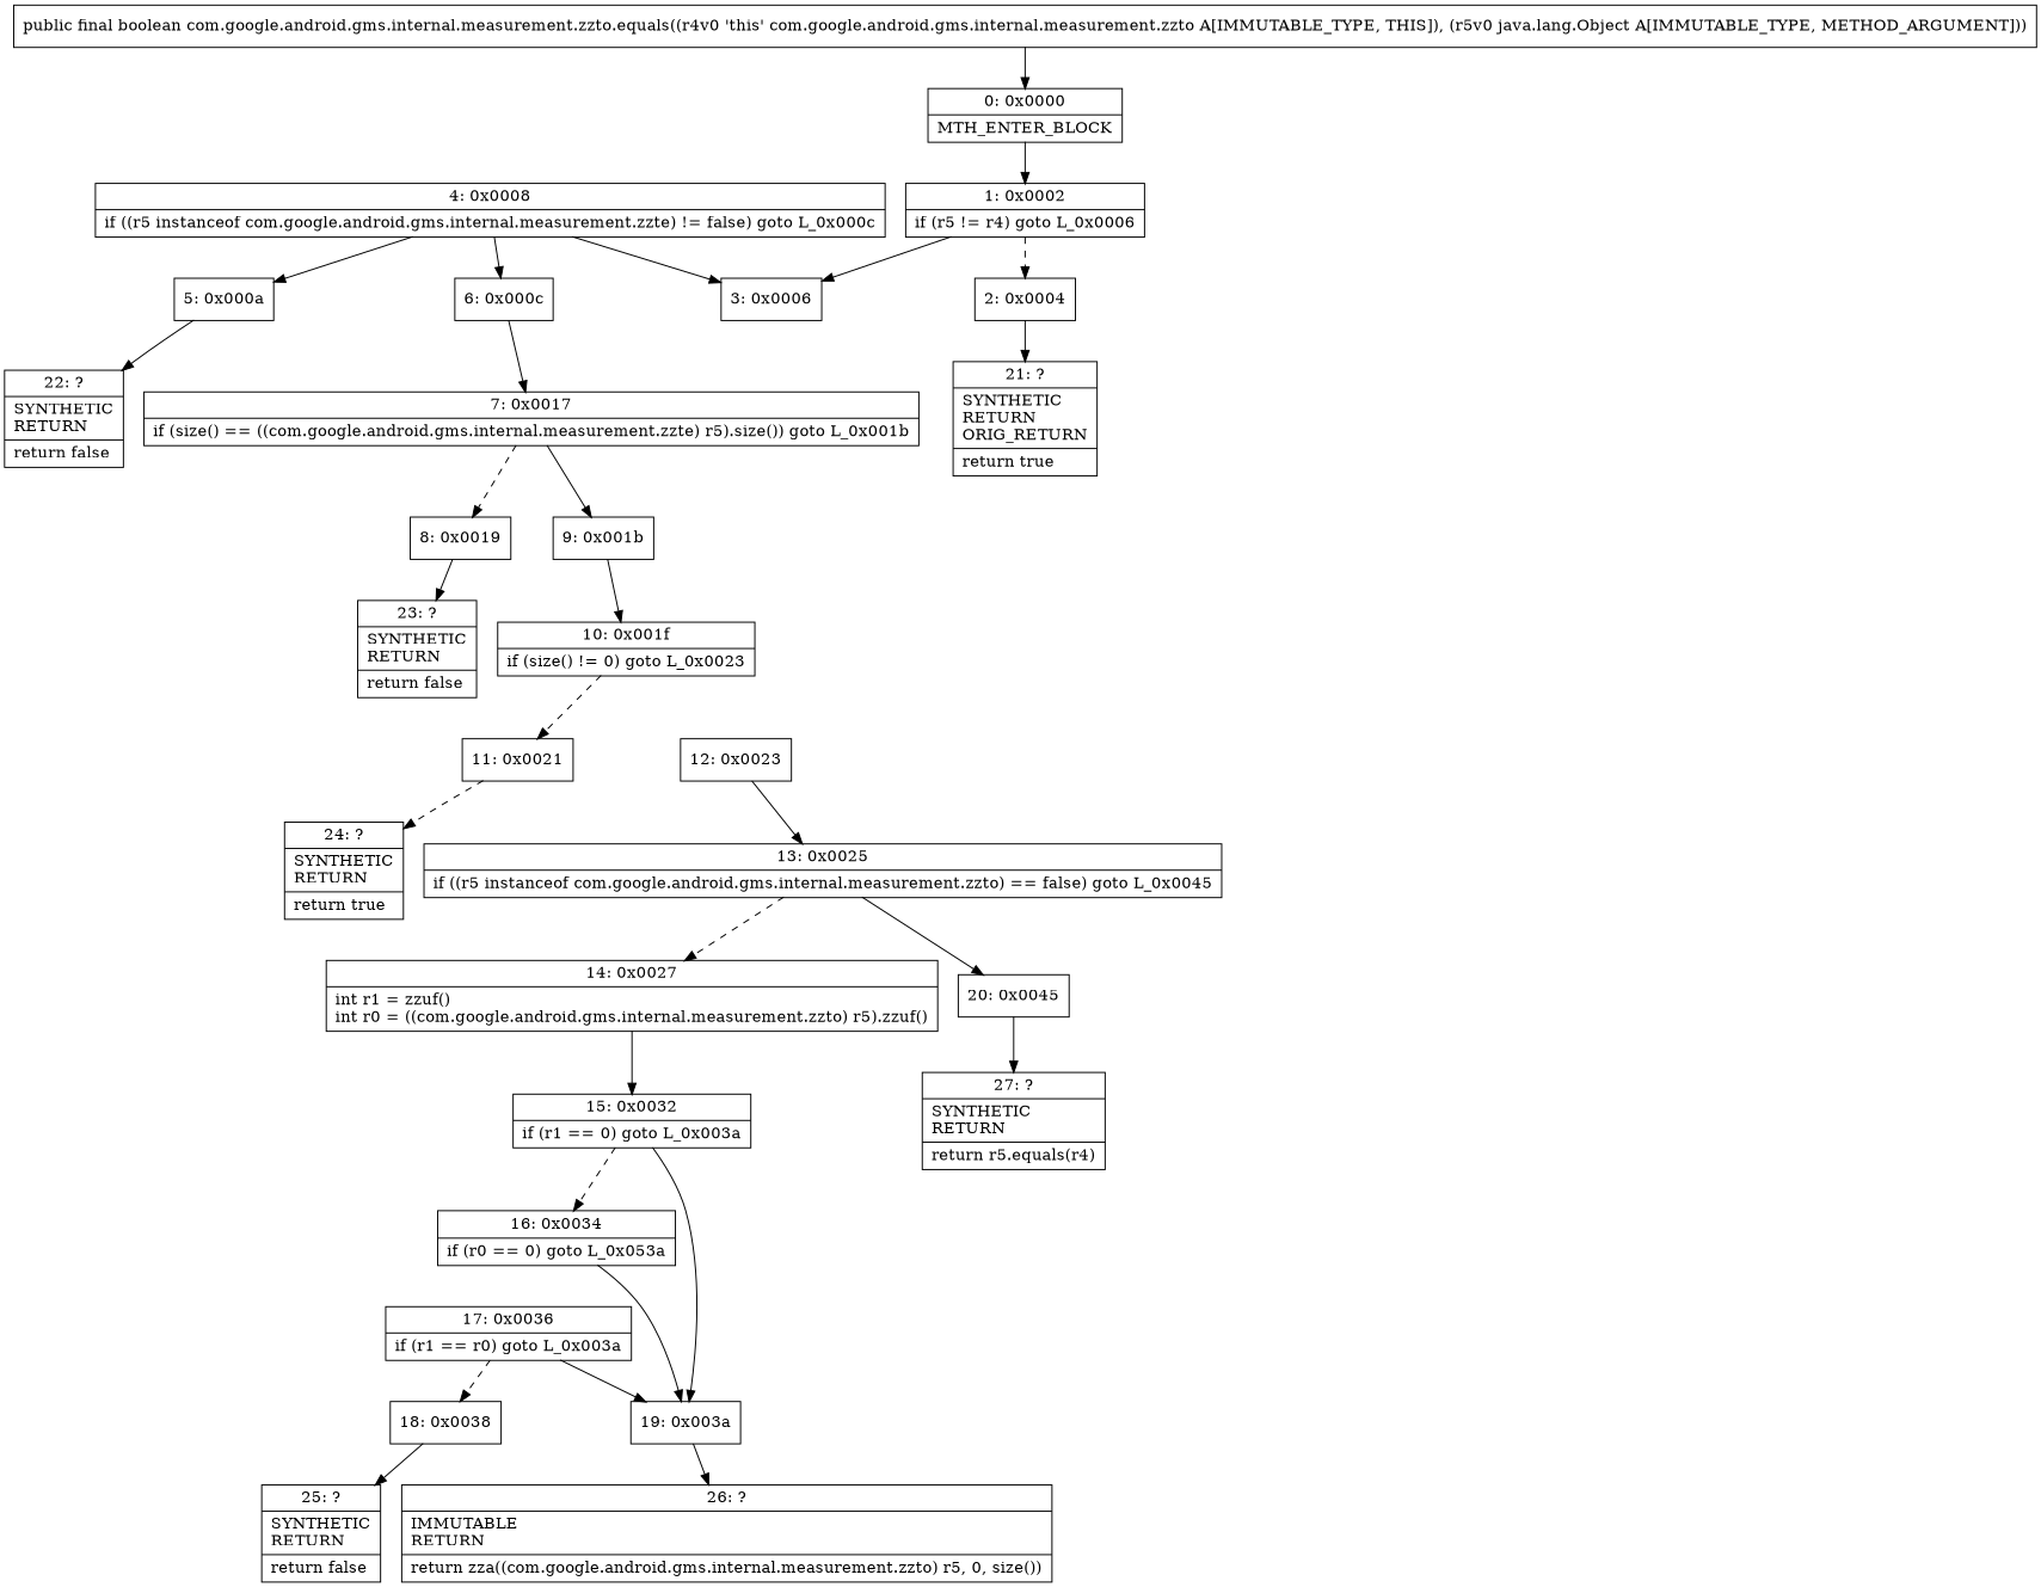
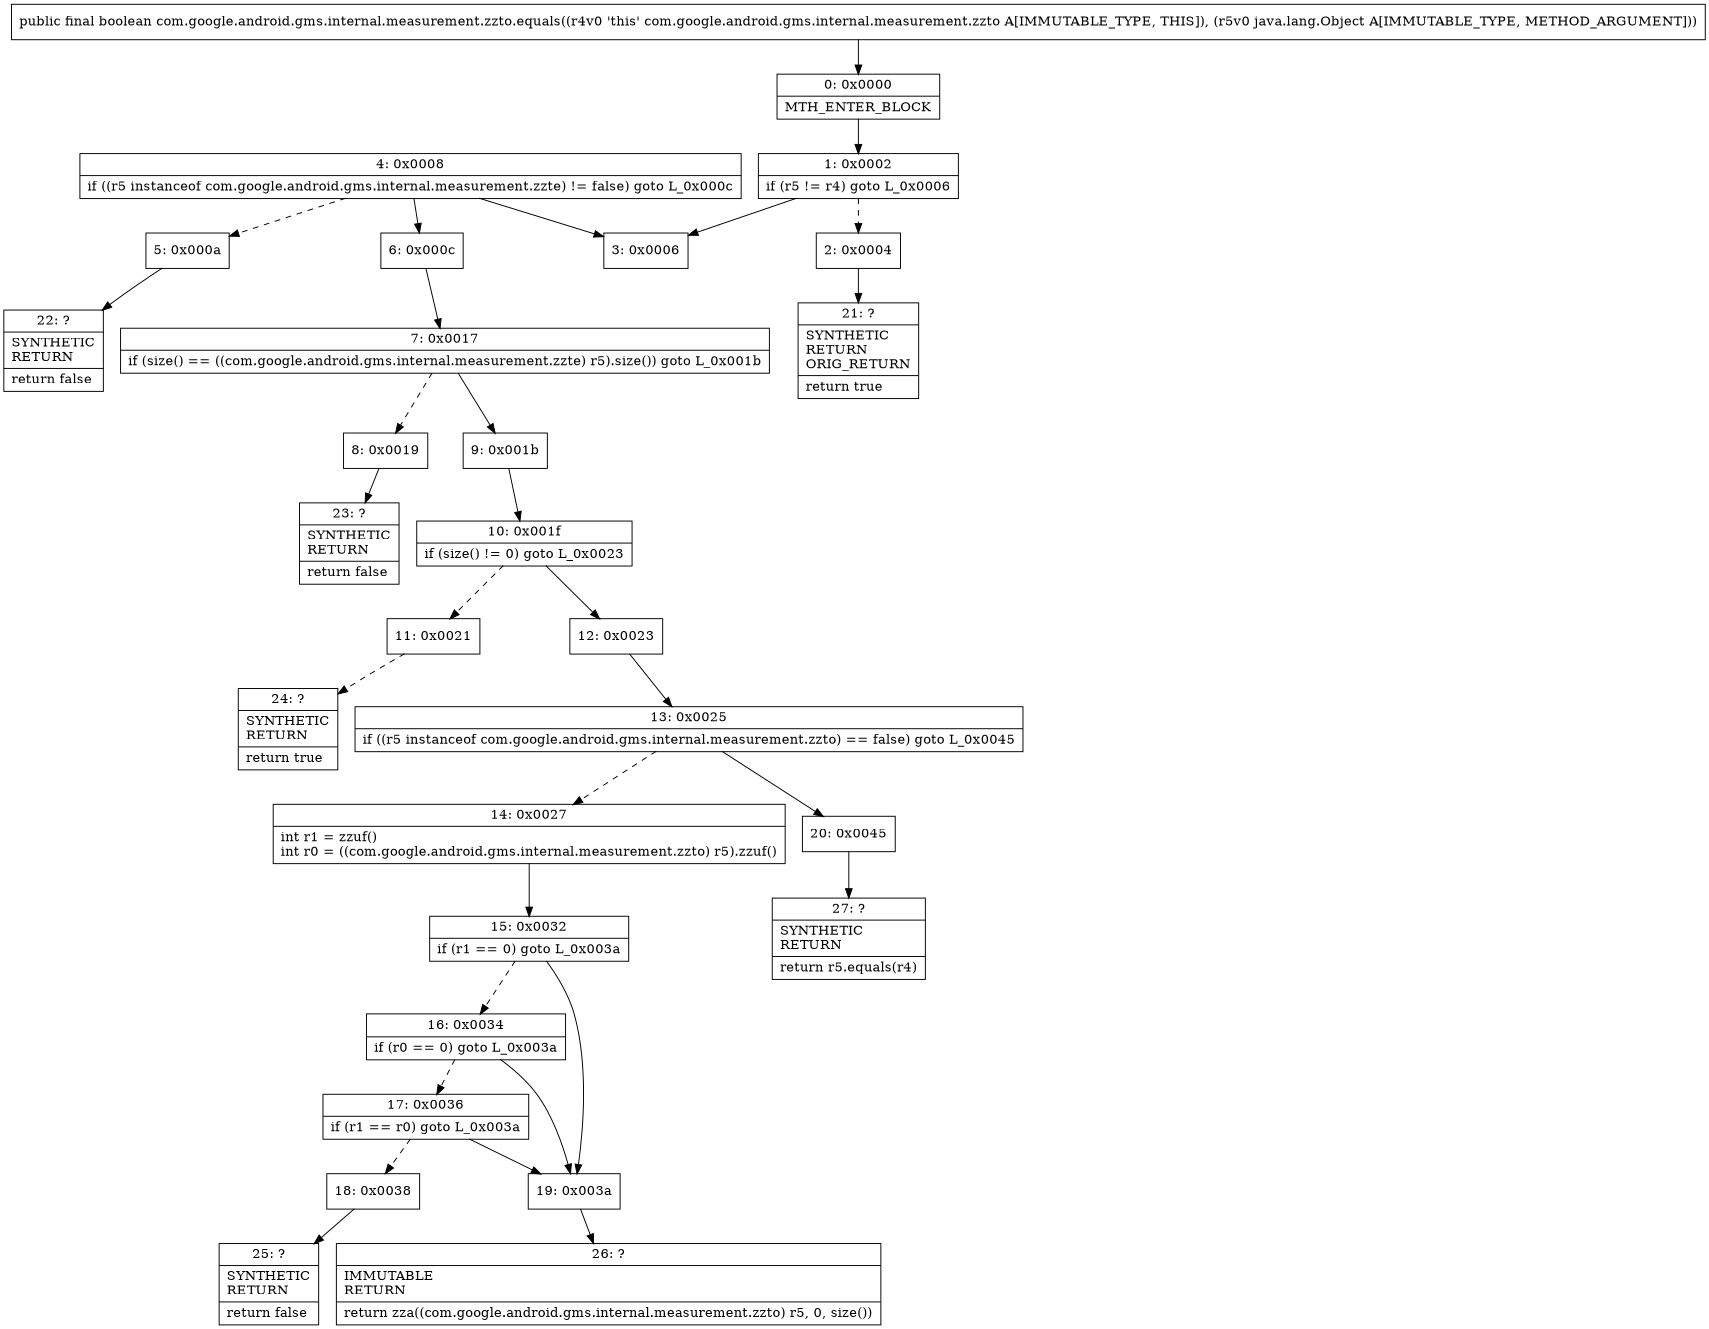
  digraph {
    fontname="DejaVu Serif"
    node [fontname="DejaVu Serif" shape=record]
    edge [fontname="DejaVu Serif"]
    n1 [label="{0\:\ 0x0000|MTH_ENTER_BLOCK\l}"]
    n2 [label="{1\:\ 0x0002|if (r5 != r4) goto L_0x0006\l}"]
    n3 [label="{2\:\ 0x0004}"]
    n4 [label="{3\:\ 0x0006}"]
    n5 [label="{21\:\ ?|SYNTHETIC\lRETURN\lORIG_RETURN\l|return true\l}"]
    n6 [label="{4\:\ 0x0008|if ((r5 instanceof com.google.android.gms.internal.measurement.zzte) != false) goto L_0x000c\l}"]
    n7 [label="{5\:\ 0x000a}"]
    n8 [label="{6\:\ 0x000c}"]
    n9 [label="{22\:\ ?|SYNTHETIC\lRETURN\l|return false\l}"]
    n10 [label="{7\:\ 0x0017|if (size() == ((com.google.android.gms.internal.measurement.zzte) r5).size()) goto L_0x001b\l}"]
    n11 [label="{8\:\ 0x0019}"]
    n12 [label="{9\:\ 0x001b}"]
    n13 [label="{23\:\ ?|SYNTHETIC\lRETURN\l|return false\l}"]
    n14 [label="{10\:\ 0x001f|if (size() != 0) goto L_0x0023\l}"]
    n15 [label="{11\:\ 0x0021}"]
    n16 [label="{12\:\ 0x0023}"]
    n17 [label="{24\:\ ?|SYNTHETIC\lRETURN\l|return true\l}"]
    n18 [label="{13\:\ 0x0025|if ((r5 instanceof com.google.android.gms.internal.measurement.zzto) == false) goto L_0x0045\l}"]
    n19 [label="{14\:\ 0x0027|int r1 = zzuf()\lint r0 = ((com.google.android.gms.internal.measurement.zzto) r5).zzuf()\l}"]
    n20 [label="{20\:\ 0x0045}"]
    n21 [label="{15\:\ 0x0032|if (r1 == 0) goto L_0x003a\l}"]
    n22 [label="{27\:\ ?|SYNTHETIC\lRETURN\l|return r5.equals(r4)\l}"]
-   n23 [label="{16\:\ 0x0034|if (r0 == 0) goto L_0x053a\l}"]
+   n23 [label="{16\:\ 0x0034|if (r0 == 0) goto L_0x003a\l}"]
    n24 [label="{19\:\ 0x003a}"]
    n25 [label="{17\:\ 0x0036|if (r1 == r0) goto L_0x003a\l}"]
    n26 [label="{26\:\ ?|IMMUTABLE\lRETURN\l|return zza((com.google.android.gms.internal.measurement.zzto) r5, 0, size())\l}"]
    n27 [label="{18\:\ 0x0038}"]
    n28 [label="{25\:\ ?|SYNTHETIC\lRETURN\l|return false\l}"]
    n29 [label="{public final boolean com.google.android.gms.internal.measurement.zzto.equals((r4v0 'this' com.google.android.gms.internal.measurement.zzto A[IMMUTABLE_TYPE, THIS]), (r5v0 java.lang.Object A[IMMUTABLE_TYPE, METHOD_ARGUMENT])) }"]
    n1 -> n2
    n2 -> n3 [style=dashed]
    n2 -> n4
    n3 -> n5
    n6 -> n4
-   n6 -> n7 [style=solid]
+   n6 -> n7 [style=dashed]
    n6 -> n8
    n7 -> n9
    n8 -> n10
    n10 -> n11 [style=dashed]
    n10 -> n12
    n11 -> n13
    n12 -> n14
    n14 -> n15 [style=dashed]
+   n14 -> n16
    n15 -> n17 [style=dashed]
    n16 -> n18
    n18 -> n19 [style=dashed]
    n18 -> n20
    n19 -> n21
    n20 -> n22
    n21 -> n23 [style=dashed]
    n21 -> n24
    n23 -> n24
+   n23 -> n25 [style=dashed]
    n24 -> n26
    n25 -> n24
    n25 -> n27 [style=dashed]
    n27 -> n28
    n29 -> n1
  }
